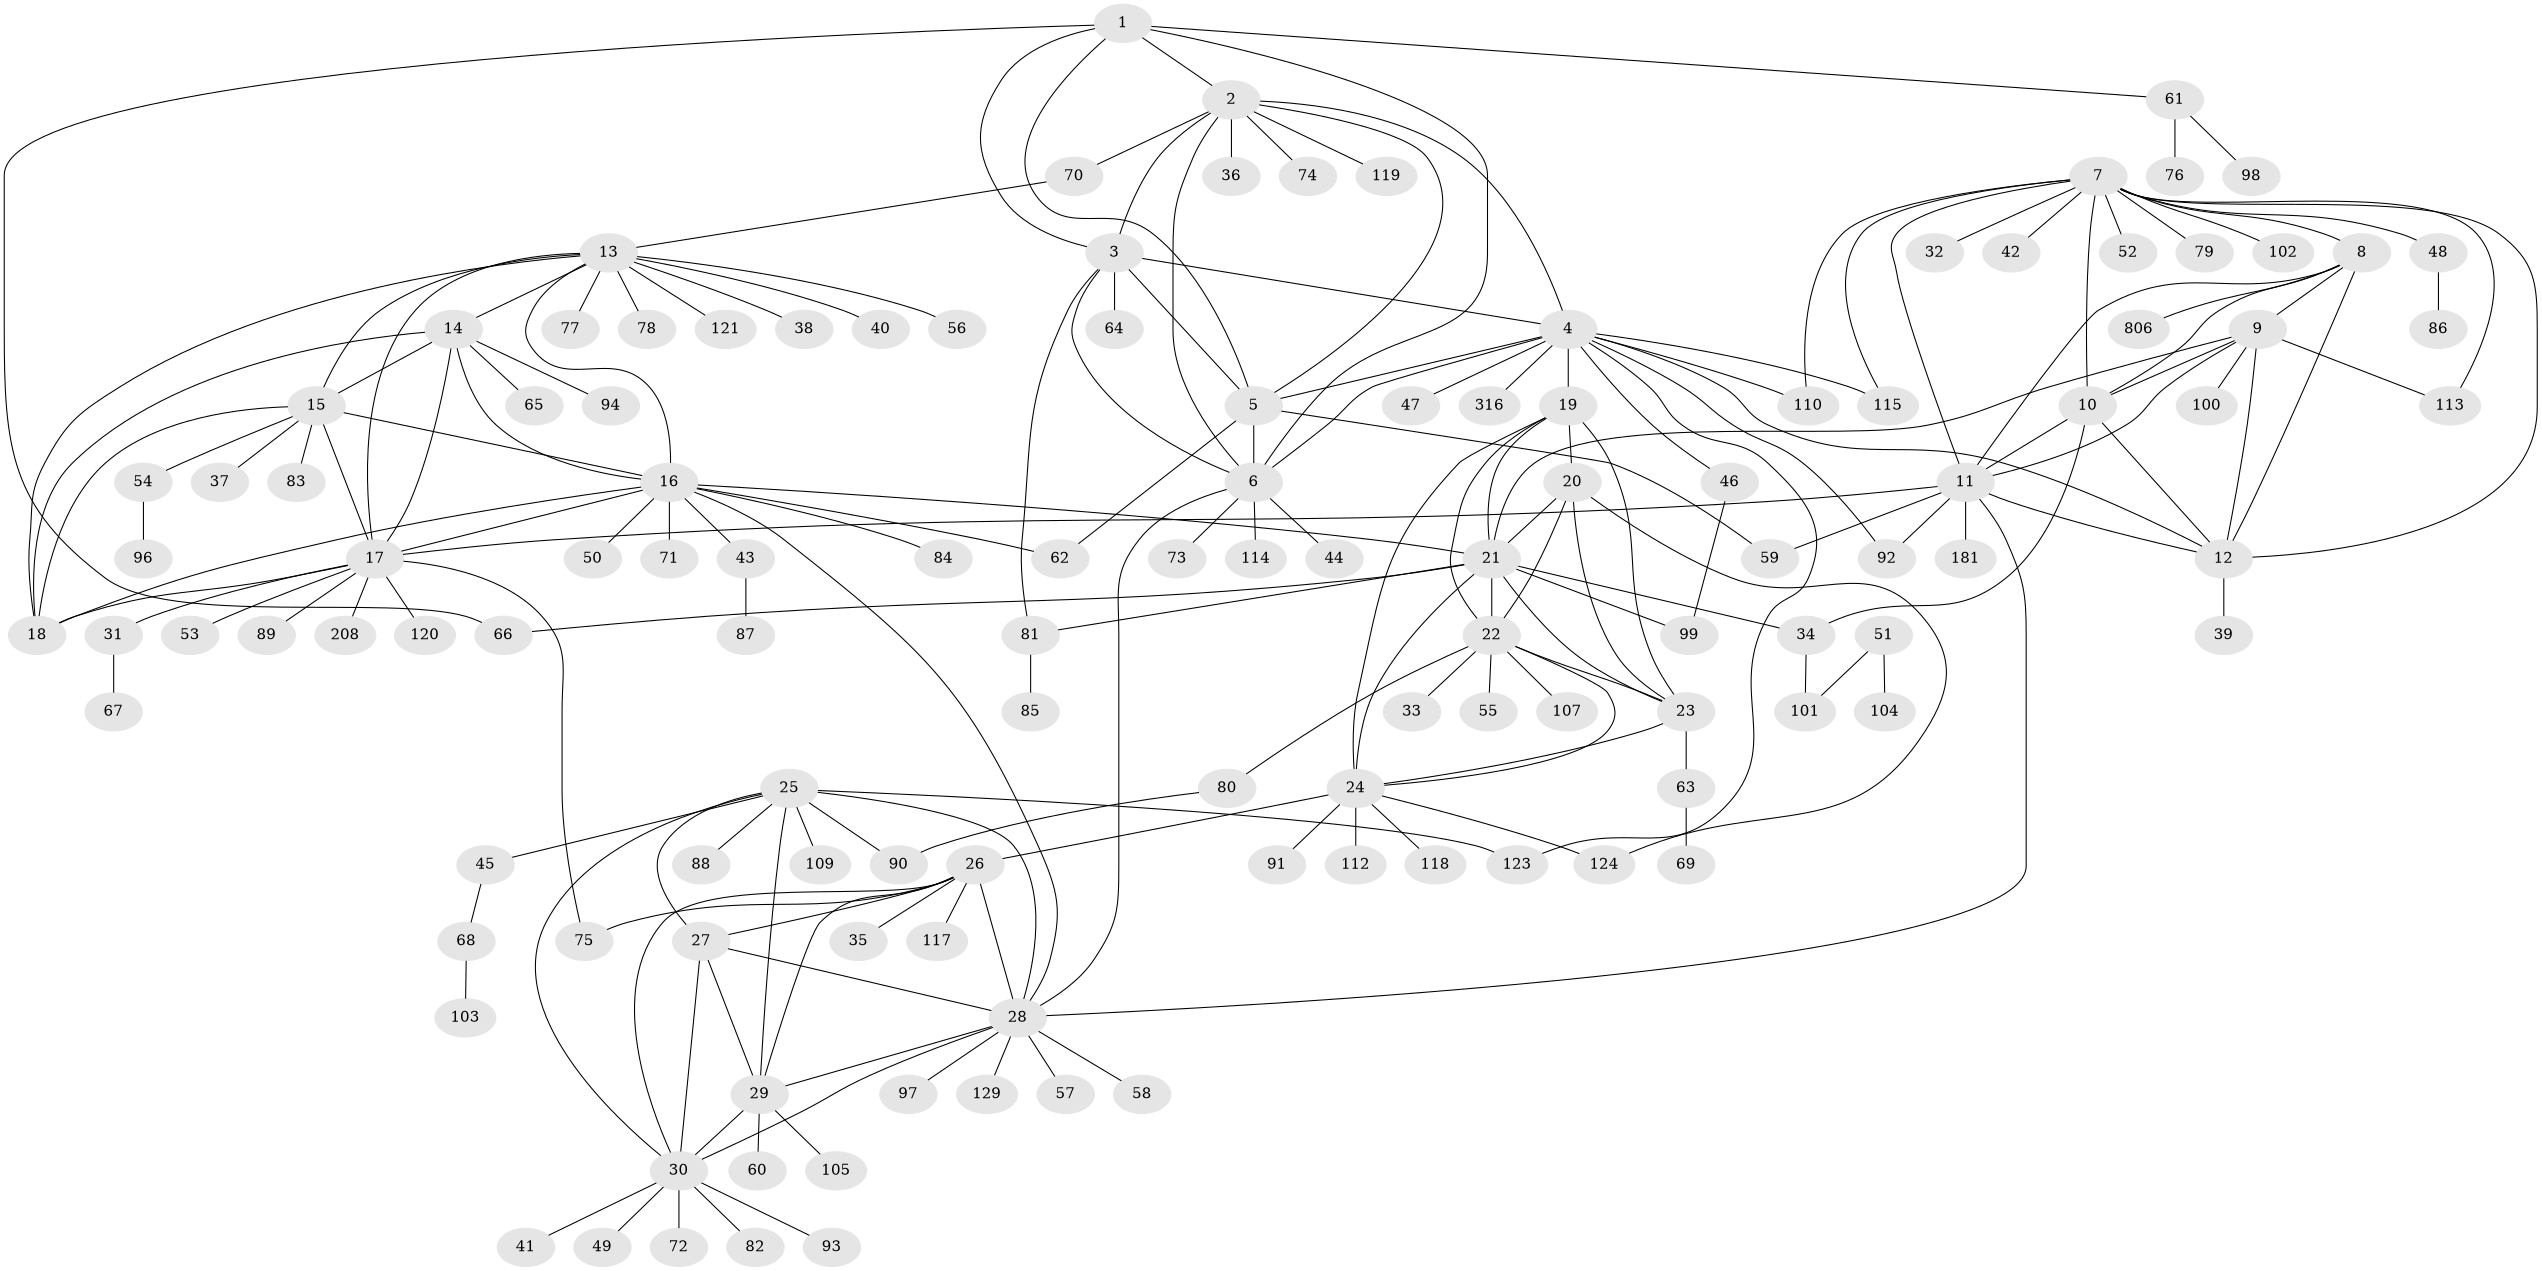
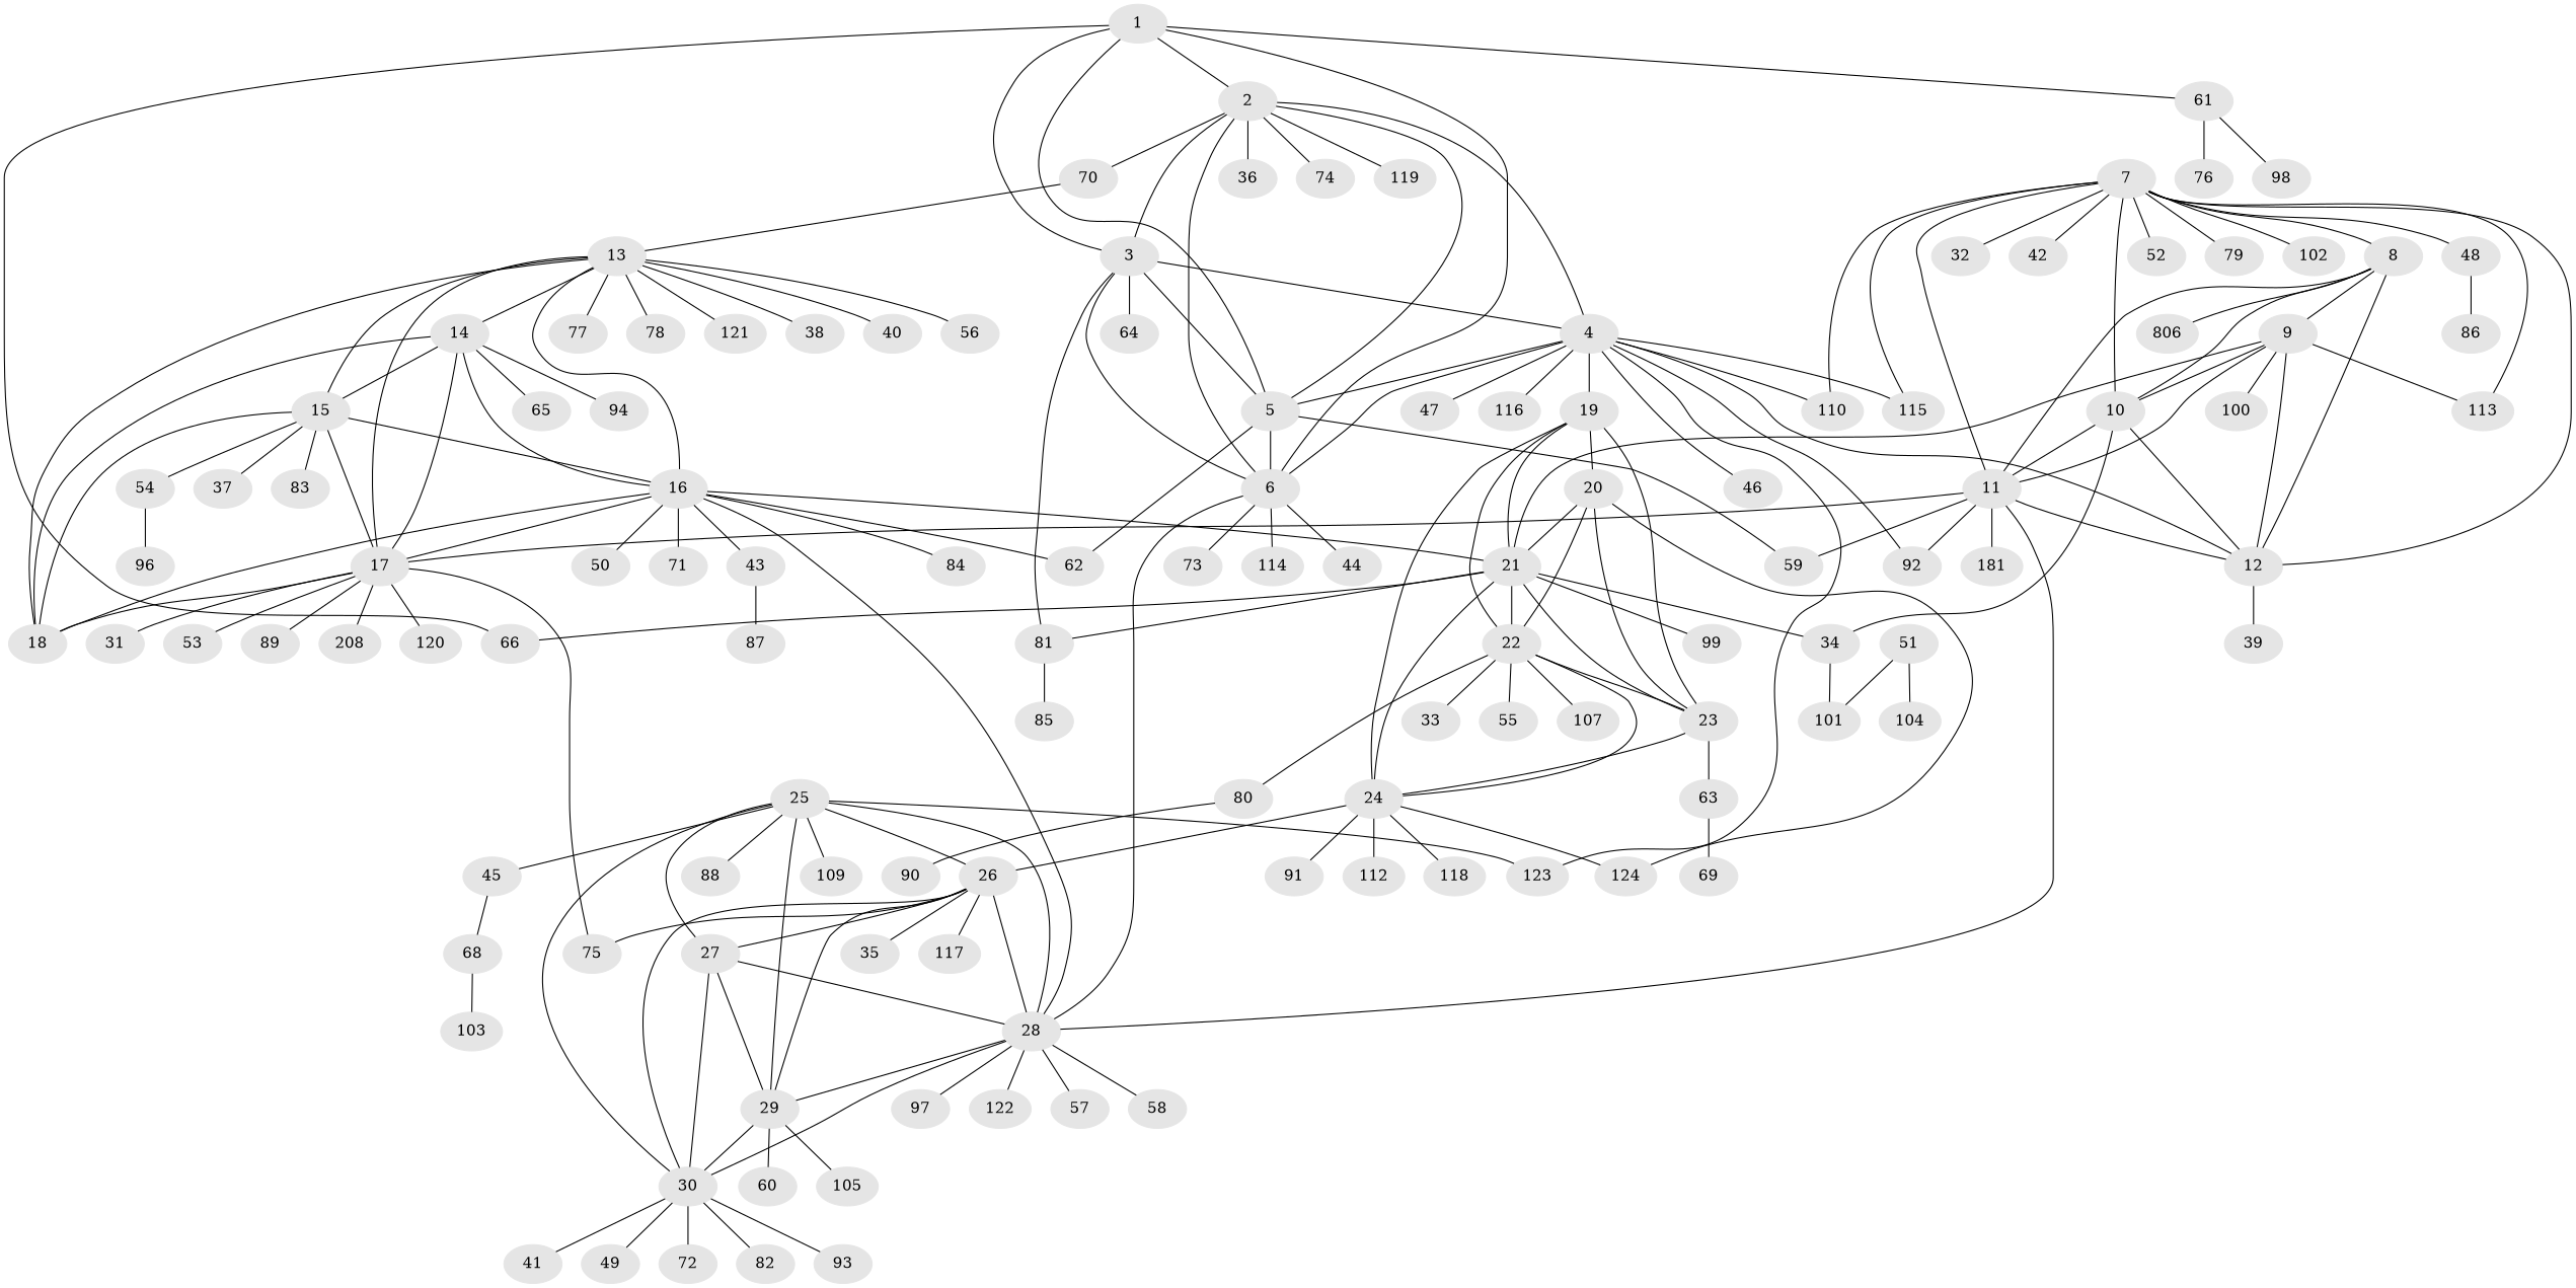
  graph {
    node [color=gray90 style=filled]
    1
    2
    3
    5
    6
    61
    66
    4
    36
    70
    74
    119
    64
    81
    12
    19
    46
    47
    92
    110
    115
-   116 [label=316]
+   116
    123
    59
    62
    28
    44
    73
    114
    76
    98
    13
    85
    39
    21
    20
    22
    23
    24
    99
    17
    14
    15
    16
    18
    38
    40
    56
    77
    78
    121
    29
    30
    57
    58
    97
-   122 [label=129]
+   122
    7
    8
    10
    11
    32
    42
    48
    52
    79
    102
    113
    9
    n70 [label=806]
    100
    34
    n73 [label=181]
    86
    101
    31
    53
    75
    89
    n80 [label=208]
    120
    65
    94
    37
    54
    83
    43
    50
    71
    84
    96
    87
-   67
    124
    33
    55
    80
    107
    63
    26
    91
    112
    118
    51
    104
    90
    69
    27
    35
    117
    25
    45
    88
    109
    60
    105
    41
    49
    72
    82
    93
    68
    103
    1 -- 2
    1 -- 3
    1 -- 5
    1 -- 6
    1 -- 61
    1 -- 66
    2 -- 3
    2 -- 5
    2 -- 6
    2 -- 4
    2 -- 36
    2 -- 70
    2 -- 74
    2 -- 119
    3 -- 5
    3 -- 6
    3 -- 4
    3 -- 64
    3 -- 81
    5 -- 6
    5 -- 59
    5 -- 62
    6 -- 28
    6 -- 44
    6 -- 73
    6 -- 114
    61 -- 76
    61 -- 98
    4 -- 5
    4 -- 6
    4 -- 12
    4 -- 19
    4 -- 46
    4 -- 47
    4 -- 92
    4 -- 110
    4 -- 115
    4 -- 116
    4 -- 123
    70 -- 13
    81 -- 85
    12 -- 39
    19 -- 21
    19 -- 20
    19 -- 22
    19 -- 23
    19 -- 24
-   46 -- 99
    28 -- 29
    28 -- 30
    28 -- 57
    28 -- 58
    28 -- 97
    28 -- 122
    13 -- 17
    13 -- 14
    13 -- 15
    13 -- 16
    13 -- 18
    13 -- 38
    13 -- 40
    13 -- 56
    13 -- 77
    13 -- 78
    13 -- 121
    21 -- 66
    21 -- 81
    21 -- 22
    21 -- 23
    21 -- 24
    21 -- 99
    21 -- 34
    20 -- 21
    20 -- 22
    20 -- 23
    20 -- 124
    22 -- 23
    22 -- 24
    22 -- 33
    22 -- 55
    22 -- 80
    22 -- 107
    23 -- 24
    23 -- 63
    24 -- 124
    24 -- 26
    24 -- 91
    24 -- 112
    24 -- 118
    17 -- 18
    17 -- 31
    17 -- 53
    17 -- 75
    17 -- 89
    17 -- n80
    17 -- 120
    14 -- 17
    14 -- 15
    14 -- 16
    14 -- 18
    14 -- 65
    14 -- 94
    15 -- 17
    15 -- 16
    15 -- 18
    15 -- 37
    15 -- 54
    15 -- 83
    16 -- 62
    16 -- 28
    16 -- 21
    16 -- 17
    16 -- 18
    16 -- 43
    16 -- 50
    16 -- 71
    16 -- 84
    29 -- 30
    29 -- 60
    29 -- 105
    30 -- 41
    30 -- 49
    30 -- 72
    30 -- 82
    30 -- 93
    7 -- 12
    7 -- 110
    7 -- 115
    7 -- 8
    7 -- 10
    7 -- 11
    7 -- 32
    7 -- 42
    7 -- 48
    7 -- 52
    7 -- 79
    7 -- 102
    7 -- 113
    8 -- 12
    8 -- 10
    8 -- 11
    8 -- 9
    8 -- n70
    10 -- 12
    10 -- 11
    10 -- 34
    11 -- 12
    11 -- 92
    11 -- 59
    11 -- 28
    11 -- 17
    11 -- n73
    48 -- 86
    9 -- 12
    9 -- 21
    9 -- 10
    9 -- 11
    9 -- 113
    9 -- 100
    34 -- 101
-   31 -- 67
    54 -- 96
    43 -- 87
    80 -- 90
    63 -- 69
    26 -- 28
    26 -- 29
    26 -- 30
    26 -- 75
    26 -- 27
    26 -- 35
    26 -- 117
    51 -- 101
    51 -- 104
    27 -- 28
    27 -- 29
    27 -- 30
    25 -- 123
    25 -- 28
    25 -- 29
    25 -- 30
-   25 -- 90
+   25 -- 26
    25 -- 27
    25 -- 45
    25 -- 88
    25 -- 109
    45 -- 68
    68 -- 103
  }
